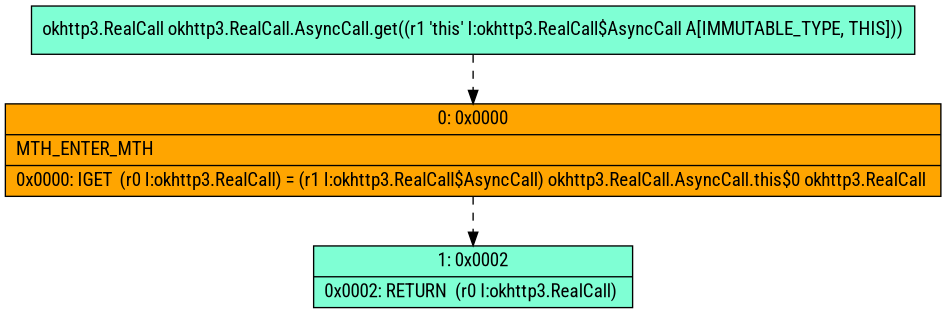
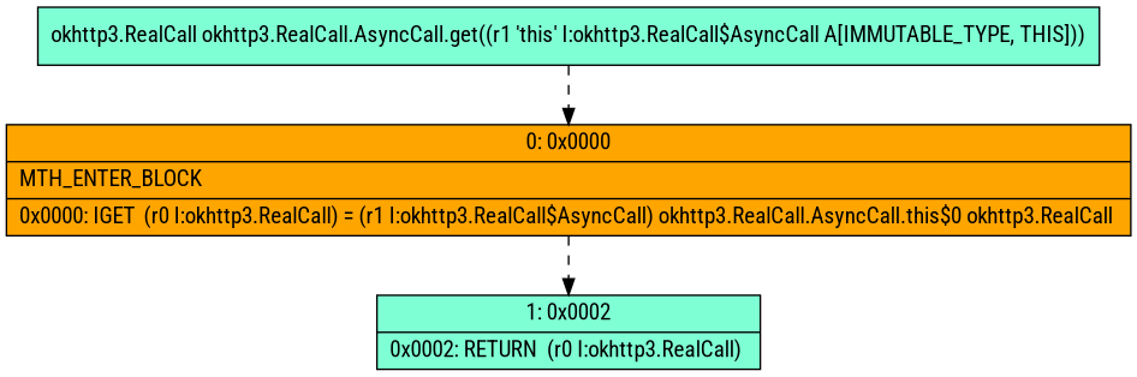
  digraph {
    fontname="Roboto Condensed"
    node [shape=record style=filled fillcolor=aquamarine fontname="Roboto Condensed"]
    edge [style=dashed fontname="Roboto Condensed"]
-   n1 [label="{0\:\ 0x0000|MTH_ENTER_MTH\l|0x0000: IGET  (r0 I:okhttp3.RealCall) = (r1 I:okhttp3.RealCall$AsyncCall) okhttp3.RealCall.AsyncCall.this$0 okhttp3.RealCall \l}" fillcolor=orange]
+   n1 [label="{0\:\ 0x0000|MTH_ENTER_BLOCK\l|0x0000: IGET  (r0 I:okhttp3.RealCall) = (r1 I:okhttp3.RealCall$AsyncCall) okhttp3.RealCall.AsyncCall.this$0 okhttp3.RealCall \l}" fillcolor=orange]
    n2 [label="{1\:\ 0x0002|0x0002: RETURN  (r0 I:okhttp3.RealCall) \l}"]
    n3 [label="{okhttp3.RealCall okhttp3.RealCall.AsyncCall.get((r1 'this' I:okhttp3.RealCall$AsyncCall A[IMMUTABLE_TYPE, THIS])) }"]
    n1 -> n2
    n3 -> n1
  }
